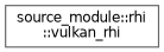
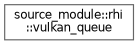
  digraph {
    rankdir=LR
-   n1 [color=grey40 fillcolor=white fontname=Helvetica fontsize=10 height=0.2 label="source_module::rhi\l::vulkan_rhi" shape=box style=filled width=0.4]
+   n1 [color=grey40 fillcolor=white fontname=Helvetica fontsize=10 height=0.2 label="source_module::rhi\l::vulkan_queue" shape=box style=filled width=0.4]
  }
